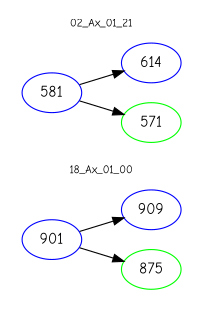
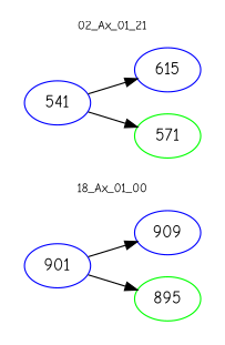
  digraph {
    fontname="Comic Neue"
    rankdir=LR
    node [color=blue fontname="Comic Neue"]
    edge [color=black fontname="Comic Neue"]
    n1 [label=901]
-   n2 [color=green label=875]
+   n2 [color=green label=895]
    n3 [label=909]
-   n4 [label=581]
+   n4 [label=541]
    n5 [color=green label=571]
-   n6 [label=614]
+   n6 [label=615]
    subgraph cluster_1 {
      color=white
      fontsize=10
      label="18_Ax_01_00"
      n1
      n2
      n3
    }
    subgraph cluster_2 {
      color=white
      fontsize=10
      label="02_Ax_01_21"
      n4
      n5
      n6
    }
    n1 -> n2
    n1 -> n3
    n4 -> n5
    n4 -> n6
  }
